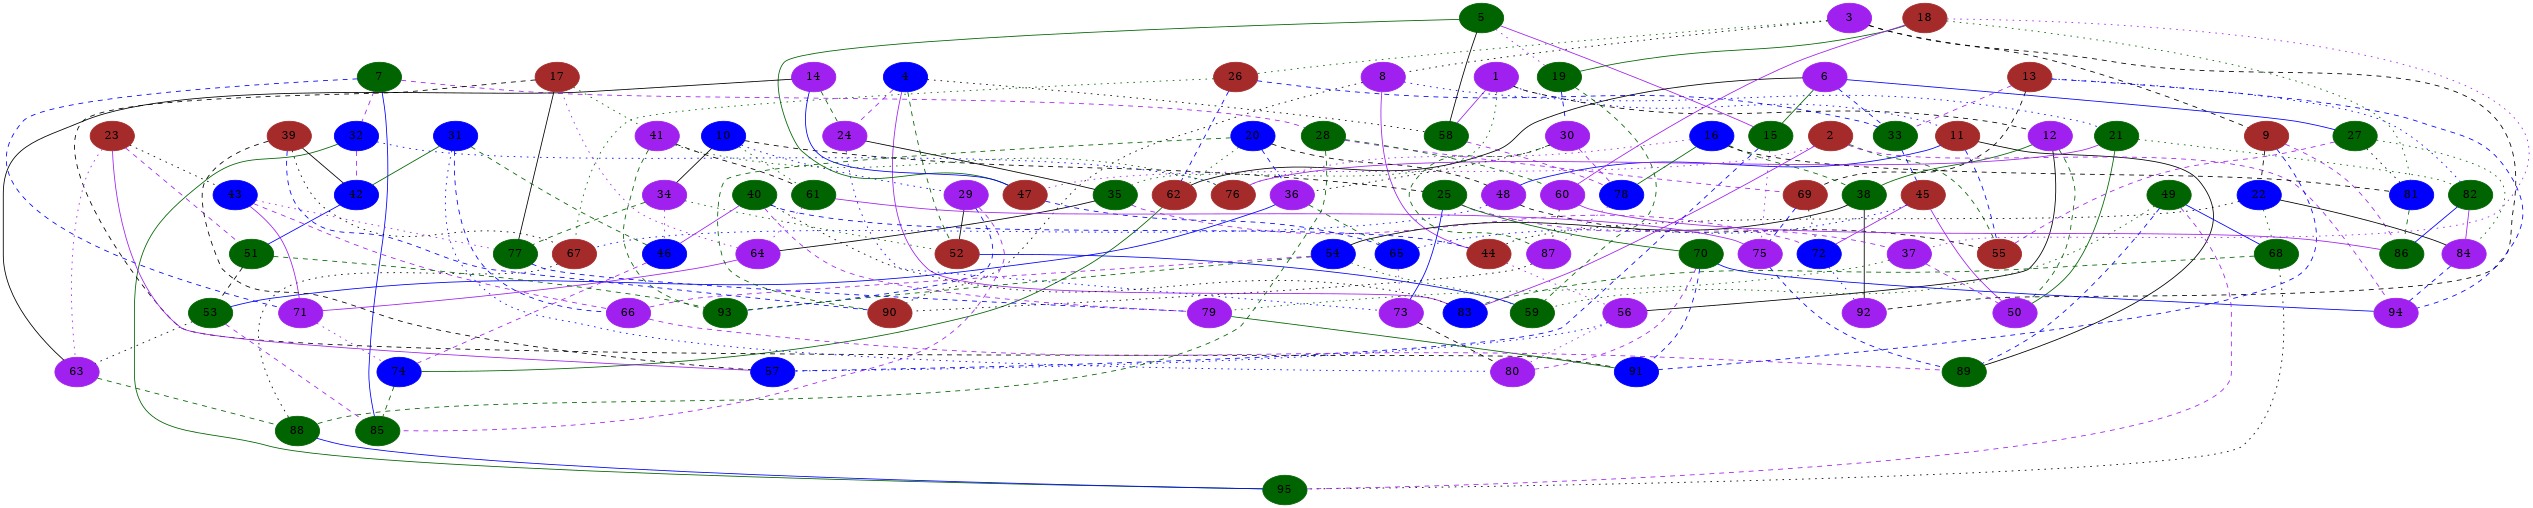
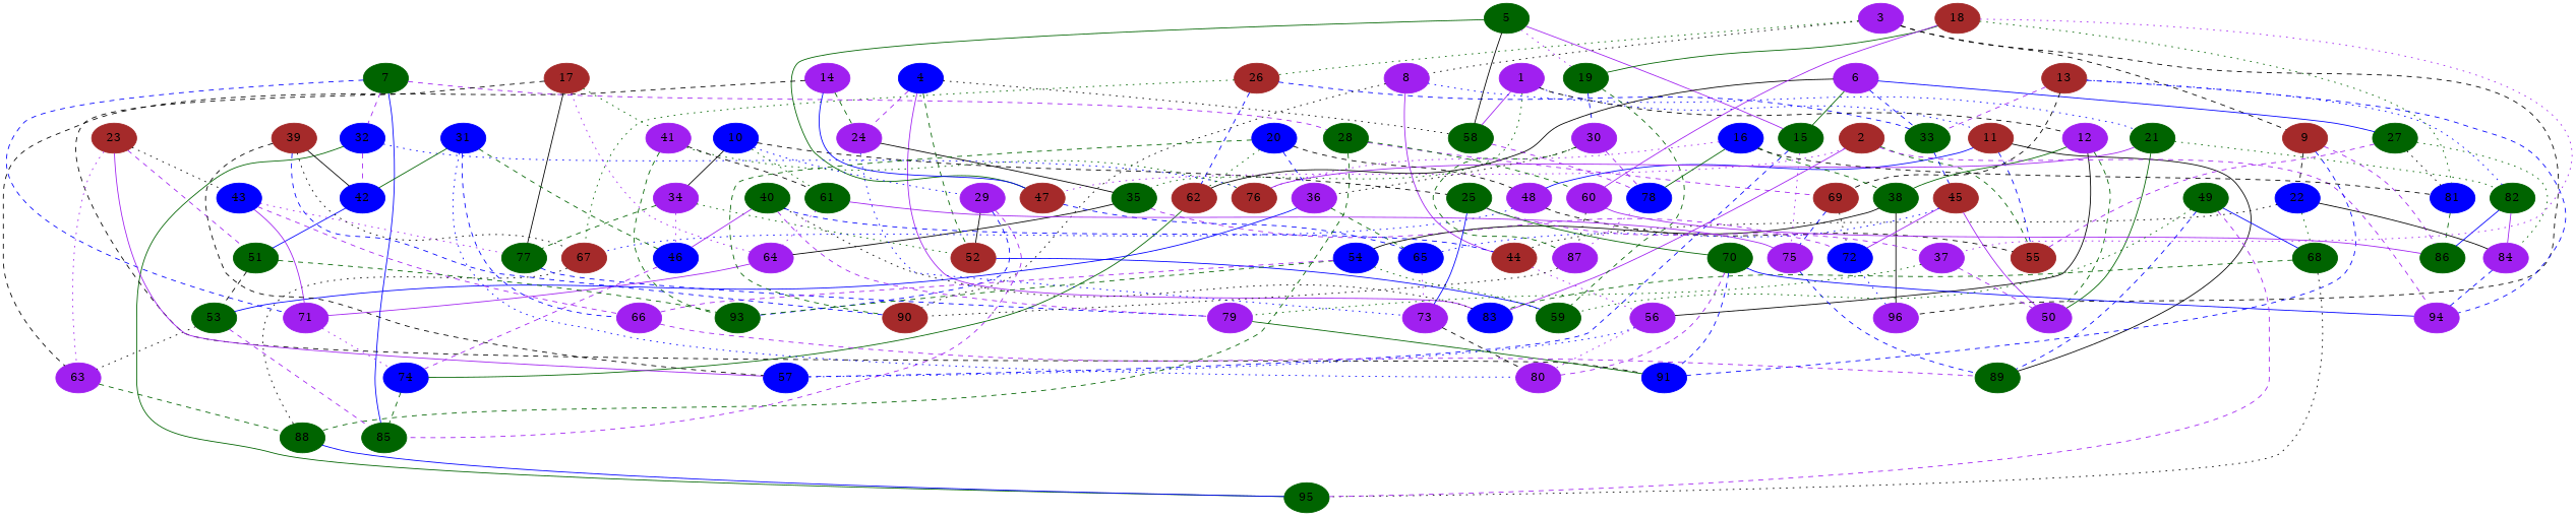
  graph {
    node [color=purple style=filled]
    edge [color=purple style=dashed]
    11 [color=brown]
    1
    12
    35 [color=darkgreen]
    58 [color=darkgreen]
    55 [color=brown]
    48
    89 [color=darkgreen]
    38 [color=darkgreen]
    50
    56
    64
    72 [color=blue]
    78 [color=blue]
    2 [color=brown]
    47 [color=brown]
    83 [color=blue]
    94
    65 [color=blue]
    3
    8
    9 [color=brown]
    26 [color=brown]
-   92
+   92 [label=96]
    21 [color=darkgreen]
    44 [color=brown]
    90 [color=brown]
    22 [color=blue]
    86 [color=darkgreen]
    91 [color=blue]
    33 [color=darkgreen]
    62 [color=brown]
    67 [color=brown]
    4 [color=blue]
    24
    52 [color=brown]
    73
    59 [color=darkgreen]
    5 [color=darkgreen]
    15 [color=darkgreen]
    19 [color=darkgreen]
    57 [color=blue]
    75
    30
    6
    27 [color=darkgreen]
    81 [color=blue]
    84
    45 [color=brown]
    74 [color=blue]
    7 [color=darkgreen]
    28 [color=darkgreen]
    32 [color=blue]
    71
    85 [color=darkgreen]
    69 [color=brown]
    60
    88 [color=darkgreen]
    76 [color=brown]
    42 [color=blue]
    95 [color=darkgreen]
    82 [color=darkgreen]
    68 [color=darkgreen]
    10 [color=blue]
    25 [color=darkgreen]
    29
    34
    61 [color=darkgreen]
    37
    70 [color=darkgreen]
    93 [color=darkgreen]
    77 [color=darkgreen]
    46 [color=blue]
    54 [color=blue]
    80
    13 [color=brown]
    14
    63
    16 [color=blue]
    87
    17 [color=brown]
    41
    79
    18 [color=brown]
    36
    20 [color=blue]
    53 [color=darkgreen]
    23 [color=brown]
    43 [color=blue]
    51 [color=darkgreen]
    66
    31 [color=blue]
    39 [color=brown]
    40 [color=darkgreen]
    49 [color=darkgreen]
    11 -- 55 [color=blue]
    11 -- 48 [color=blue style=solid]
    11 -- 89 [color=black style=solid]
    1 -- 11 [color=blue style=dotted]
    1 -- 12 [color=black]
    1 -- 35 [color=darkgreen style=dotted]
    1 -- 58 [style=solid]
    12 -- 38 [color=darkgreen style=solid]
    12 -- 50 [color=darkgreen]
    12 -- 56 [color=black style=solid]
    35 -- 64 [color=black style=solid]
    35 -- 72
    58 -- 78
    48 -- 55 [color=black]
    48 -- 67 [color=blue style=dotted]
    38 -- 92 [color=black style=solid]
    38 -- 54 [color=black style=solid]
    56 -- 57 [color=blue style=dotted]
    56 -- 80 [style=dotted]
    64 -- 71 [style=solid]
    72 -- 92 [color=blue style=dotted]
    78 -- 87 [style=dotted]
    2 -- 55 [color=darkgreen]
    2 -- 47 [style=dotted]
    2 -- 83 [style=solid]
    2 -- 94
    47 -- 65 [color=blue]
    65 -- 73 [style=dotted]
    3 -- 8 [color=black style=dotted]
    3 -- 9 [color=black]
    3 -- 26 [color=darkgreen style=dotted]
    3 -- 92 [color=black]
    8 -- 21 [color=blue style=dotted]
    8 -- 44 [style=solid]
    8 -- 90 [color=black style=dotted]
    9 -- 22 [color=black]
    9 -- 86
    9 -- 91 [color=blue]
    26 -- 33 [color=blue]
    26 -- 62 [color=blue]
    26 -- 67 [color=darkgreen style=dotted]
    21 -- 50 [color=darkgreen style=solid]
    21 -- 76 [style=solid]
    21 -- 82 [color=darkgreen style=dotted]
    44 -- 56 [style=dotted]
    22 -- 44 [color=black style=dotted]
    22 -- 84 [color=black style=solid]
    22 -- 68 [color=darkgreen style=dotted]
    33 -- 45 [color=blue]
    62 -- 74 [color=darkgreen style=solid]
    67 -- 88 [color=black style=dotted]
    4 -- 58 [color=black style=dotted]
    4 -- 83 [style=solid]
    4 -- 24
    4 -- 52 [color=darkgreen]
    24 -- 35 [color=black style=solid]
    24 -- 73 [color=blue style=dotted]
    52 -- 59 [color=blue style=solid]
    73 -- 80 [color=black]
    5 -- 58 [color=black style=solid]
    5 -- 47 [color=darkgreen style=solid]
    5 -- 15 [style=solid]
    5 -- 19 [style=dotted]
    15 -- 57 [color=blue]
    15 -- 75 [style=dotted]
    19 -- 59 [color=darkgreen]
    19 -- 30 [color=blue]
    75 -- 89 [color=blue]
    30 -- 78
    30 -- 87 [color=darkgreen]
    30 -- 36 [color=black style=dotted]
    6 -- 33 [color=blue]
    6 -- 62 [color=black style=solid]
    6 -- 15 [color=darkgreen style=solid]
    6 -- 27 [color=blue style=solid]
    27 -- 55
    27 -- 81 [color=black style=dotted]
    27 -- 84 [color=darkgreen style=dotted]
    81 -- 86 [color=darkgreen]
    84 -- 94 [color=blue]
    45 -- 50 [style=solid]
    45 -- 72 [style=solid]
    45 -- 65 [color=blue style=dotted]
    74 -- 85 [color=darkgreen]
    7 -- 28
    7 -- 32
    7 -- 71 [color=blue]
    7 -- 85 [color=blue style=solid]
    28 -- 69
    28 -- 60 [color=darkgreen]
    28 -- 88 [color=darkgreen]
    32 -- 76 [color=blue style=dotted]
    32 -- 42
    32 -- 95 [color=darkgreen style=solid]
    71 -- 74 [style=dotted]
    69 -- 72 [color=black style=dotted]
    69 -- 75 [color=blue]
    60 -- 86 [style=solid]
    60 -- 87 [color=black style=dotted]
    88 -- 95 [color=blue style=solid]
    42 -- 51 [color=blue style=solid]
    82 -- 86 [color=blue style=solid]
    82 -- 84 [style=solid]
    68 -- 83 [color=darkgreen]
    68 -- 95 [color=black style=dotted]
    10 -- 25 [color=black]
    10 -- 29 [color=blue style=dotted]
    10 -- 34 [color=black style=solid]
    10 -- 61 [color=darkgreen style=dotted]
    25 -- 73 [color=blue style=solid]
    25 -- 37
    25 -- 70 [color=darkgreen style=solid]
    29 -- 52 [color=black style=solid]
    29 -- 85
    29 -- 93 [color=blue]
    34 -- 52 [color=darkgreen style=dotted]
    34 -- 77 [color=darkgreen]
    34 -- 46 [style=dotted]
    61 -- 64 [style=dotted]
    61 -- 75 [style=solid]
    37 -- 50
    37 -- 79 [color=darkgreen style=dotted]
    70 -- 94 [color=blue style=solid]
    70 -- 91 [color=blue]
    70 -- 80
    77 -- 79 [color=blue]
    46 -- 74
    54 -- 59 [color=darkgreen style=dotted]
    54 -- 93 [color=darkgreen]
    54 -- 66
    13 -- 94 [color=blue]
    13 -- 33
    13 -- 69 [color=black]
    13 -- 82 [color=blue style=dotted]
    14 -- 47 [color=blue style=solid]
    14 -- 24 [color=darkgreen]
-   14 -- 63 [color=black style=solid]
+   14 -- 63 [color=black]
    63 -- 88 [color=darkgreen]
    16 -- 38 [color=darkgreen]
    16 -- 78 [color=darkgreen style=solid]
    16 -- 81 [color=black]
    16 -- 76 [style=dotted]
    87 -- 90 [color=black style=dotted]
    17 -- 64 [style=dotted]
    17 -- 91 [color=black]
    17 -- 77 [color=black style=solid]
    17 -- 41 [color=darkgreen style=dotted]
    41 -- 76 [color=darkgreen style=dotted]
    41 -- 61 [color=black]
    41 -- 93 [color=darkgreen]
    79 -- 91 [color=darkgreen style=solid]
    18 -- 19 [color=darkgreen style=solid]
    18 -- 81 [color=darkgreen style=dotted]
    18 -- 60 [style=solid]
    18 -- 37 [style=dotted]
    36 -- 65 [color=darkgreen]
    36 -- 53 [color=blue style=solid]
    20 -- 48 [color=black]
    20 -- 90 [color=darkgreen]
    20 -- 62 [color=darkgreen style=dotted]
    20 -- 36 [color=blue]
    53 -- 85
    53 -- 63 [color=black style=dotted]
    23 -- 57 [style=solid]
    23 -- 63 [style=dotted]
    23 -- 43 [color=black style=dotted]
    23 -- 51
    43 -- 71 [style=solid]
    43 -- 77 [style=dotted]
    43 -- 66
    51 -- 93 [color=darkgreen]
    51 -- 53 [color=black]
    66 -- 89
    31 -- 42 [color=darkgreen style=solid]
    31 -- 46 [color=darkgreen]
    31 -- 80 [color=blue style=dotted]
    31 -- 66 [color=blue]
    39 -- 90 [color=blue]
    39 -- 67 [color=black style=dotted]
    39 -- 57 [color=black]
    39 -- 42 [color=black style=solid]
    40 -- 83 [color=black style=dotted]
    40 -- 44 [color=blue]
    40 -- 46 [style=solid]
    40 -- 79
    49 -- 89 [color=blue]
    49 -- 59 [color=darkgreen style=dotted]
    49 -- 95
    49 -- 68 [color=blue style=solid]
  }
